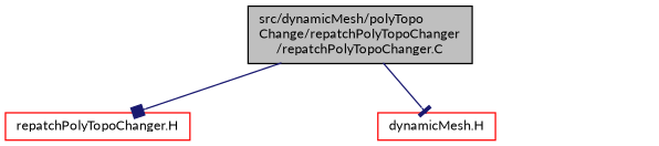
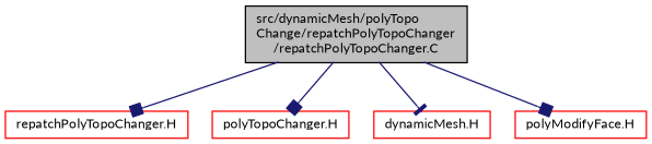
  digraph {
    fontname=Lato
    node [color=red fontname=Lato fontsize=10 shape=record]
    edge [arrowhead=box color=midnightblue fontname=Lato fontsize=10 labelfontname=Helvetica labelfontsize=10 style=solid]
    n1 [color=black fillcolor=grey75 fontcolor=black height=0.2 label="src/dynamicMesh/polyTopo\lChange/repatchPolyTopoChanger\l/repatchPolyTopoChanger.C" style=filled width=0.4]
    n2 [height=0.2 label="repatchPolyTopoChanger.H" width=0.4]
+   n3 [height=0.2 label="polyTopoChanger.H" width=0.4]
    n4 [height=0.2 label="dynamicMesh.H" width=0.4]
+   n5 [height=0.2 label="polyModifyFace.H" width=0.4]
    n1 -> n2
+   n1 -> n3
    n1 -> n4 [arrowhead=tee]
+   n1 -> n5
  }
